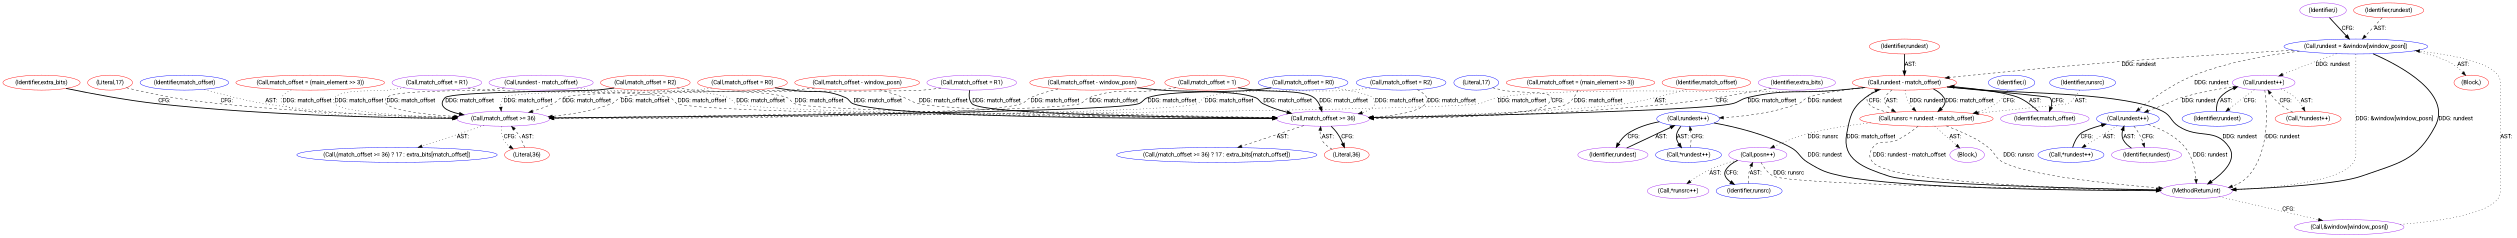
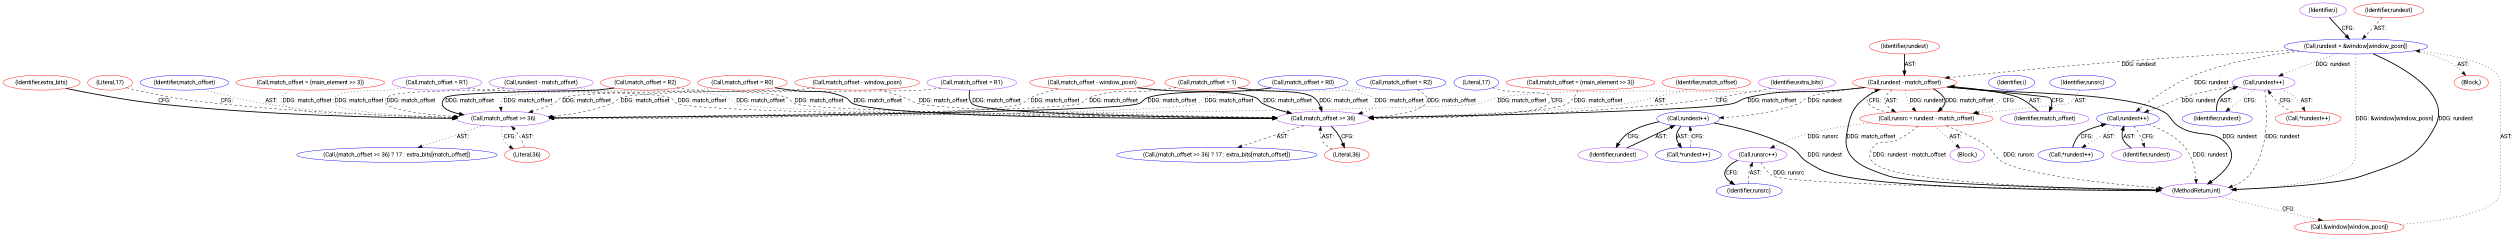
  digraph {
    fontname=Roboto
    node [color=red fontname=Roboto]
    edge [fontname=Roboto style=dashed]
    n1 [color=blue label="(Call,rundest = &window[window_posn])"]
    n2 [color=purple label="(Call,rundest++)"]
    n3 [color=blue label="(Call,rundest++)"]
    n4 [label="(Call,rundest - match_offset)"]
    n5 [color=purple label="(MethodReturn,int)"]
    n6 [label="(Block,)"]
    n7 [label="(Call,*rundest++)"]
    n8 [color=blue label="(Identifier,rundest)"]
    n9 [color=blue label="(Call,*rundest++)"]
    n10 [color=purple label="(Identifier,rundest)"]
    n11 [color=purple label="(Call,match_offset >= 36)"]
    n12 [label="(Call,runsrc = rundest - match_offset)"]
    n13 [color=blue label="(Call,rundest++)"]
    n14 [color=purple label="(Call,match_offset >= 36)"]
    n15 [color=purple label="(Identifier,match_offset)"]
-   n16 [color=purple label="(Call,&window[window_posn])"]
+   n16 [label="(Call,&window[window_posn])"]
    n17 [color=blue label="(Call,(match_offset >= 36) ? 17 : extra_bits[match_offset])"]
    n18 [label="(Literal,36)"]
-   n19 [color=purple label="(Call,posn++)"]
+   n19 [color=purple label="(Call,runsrc++)"]
    n20 [color=purple label="(Block,)"]
    n21 [color=purple label="(Identifier,rundest)"]
    n22 [color=blue label="(Call,*rundest++)"]
    n23 [label="(Literal,36)"]
    n24 [color=blue label="(Call,(match_offset >= 36) ? 17 : extra_bits[match_offset])"]
-   n25 [color=purple label="(Call,*runsrc++)"]
    n26 [color=blue label="(Identifier,runsrc)"]
    n27 [label="(Call,match_offset = (main_element >> 3))"]
    n28 [color=purple label="(Identifier,extra_bits)"]
    n29 [label="(Call,match_offset = R0)"]
    n30 [label="(Call,match_offset = 1)"]
    n31 [label="(Identifier,rundest)"]
    n32 [color=purple label="(Identifier,i)"]
    n33 [label="(Call,match_offset - window_posn)"]
    n34 [color=blue label="(Call,match_offset = R0)"]
    n35 [color=blue label="(Call,match_offset = R2)"]
    n36 [label="(Call,match_offset - window_posn)"]
    n37 [color=purple label="(Call,match_offset = R1)"]
    n38 [label="(Identifier,rundest)"]
    n39 [color=purple label="(Call,rundest - match_offset)"]
    n40 [label="(Call,match_offset = R2)"]
    n41 [color=purple label="(Call,match_offset = R1)"]
    n42 [color=blue label="(Literal,17)"]
    n43 [label="(Identifier,extra_bits)"]
    n44 [label="(Literal,17)"]
    n45 [color=blue label="(Identifier,i)"]
    n46 [label="(Call,match_offset = (main_element >> 3))"]
    n47 [color=blue label="(Identifier,match_offset)"]
    n48 [color=blue label="(Identifier,runsrc)"]
    n49 [label="(Identifier,match_offset)"]
    n1 -> n2 [label="DDG: rundest" style=dotted]
    n1 -> n3 [label="DDG: rundest"]
    n1 -> n4 [label="DDG: rundest"]
    n1 -> n5 [label="DDG: rundest" style=bold]
    n1 -> n5 [label="DDG: &window[window_posn]" style=dotted]
    n1 -> n6 [label="AST: " style=dotted]
    n2 -> n3 [label="DDG: rundest"]
    n2 -> n5 [label="DDG: rundest"]
    n2 -> n7 [label="AST: " style=dotted]
    n2 -> n8 [label="CFG: " style=dotted]
    n3 -> n5 [label="DDG: rundest"]
    n3 -> n9 [label="AST: " style=dotted]
    n3 -> n10 [label="CFG: "]
    n4 -> n5 [label="DDG: match_offset" style=bold]
    n4 -> n5 [label="DDG: rundest" style=bold]
    n4 -> n11 [label="DDG: match_offset" style=bold]
    n4 -> n12 [label="AST: "]
    n4 -> n12 [label="DDG: rundest" style=dotted]
    n4 -> n12 [label="DDG: match_offset" style=bold]
    n4 -> n13 [label="DDG: rundest"]
    n4 -> n14 [label="DDG: match_offset" style=dotted]
    n4 -> n15 [label="CFG: " style=bold]
    n5 -> n16 [label="CFG: " style=dotted]
    n7 -> n2 [label="CFG: "]
    n8 -> n2 [label="AST: " style=bold]
    n9 -> n3 [label="CFG: " style=bold]
    n10 -> n3 [label="AST: " style=bold]
    n11 -> n17 [label="AST: "]
    n11 -> n18 [label="CFG: " style=bold]
    n12 -> n4 [label="CFG: "]
    n12 -> n5 [label="DDG: rundest - match_offset"]
    n12 -> n5 [label="DDG: runsrc"]
    n12 -> n19 [label="DDG: runsrc" style=dotted]
    n12 -> n20 [label="AST: " style=dotted]
    n13 -> n5 [label="DDG: rundest" style=bold]
    n13 -> n21 [label="CFG: " style=bold]
    n13 -> n22 [label="AST: " style=bold]
    n14 -> n23 [label="CFG: " style=dotted]
    n14 -> n24 [label="AST: " style=dotted]
    n15 -> n4 [label="AST: " style=bold]
    n16 -> n1 [label="AST: " style=dotted]
    n18 -> n11 [label="AST: "]
    n19 -> n5 [label="DDG: runsrc"]
-   n19 -> n25 [label="AST: " style=dotted]
    n19 -> n26 [label="CFG: " style=bold]
    n21 -> n13 [label="AST: " style=bold]
    n22 -> n13 [label="CFG: "]
    n23 -> n14 [label="AST: "]
    n26 -> n19 [label="AST: "]
    n27 -> n14 [label="DDG: match_offset" style=dotted]
    n28 -> n11 [label="CFG: "]
    n29 -> n11 [label="DDG: match_offset" style=bold]
    n29 -> n14 [label="DDG: match_offset" style=dotted]
    n30 -> n11 [label="DDG: match_offset" style=bold]
    n30 -> n14 [label="DDG: match_offset"]
    n31 -> n4 [label="AST: " style=bold]
    n32 -> n1 [label="CFG: " style=bold]
    n33 -> n11 [label="DDG: match_offset"]
    n33 -> n14 [label="DDG: match_offset"]
    n34 -> n11 [label="DDG: match_offset" style=dotted]
    n34 -> n14 [label="DDG: match_offset" style=bold]
    n35 -> n11 [label="DDG: match_offset"]
    n35 -> n14 [label="DDG: match_offset" style=dotted]
    n36 -> n11 [label="DDG: match_offset" style=bold]
    n36 -> n14 [label="DDG: match_offset"]
    n37 -> n11 [label="DDG: match_offset"]
    n37 -> n14 [label="DDG: match_offset" style=dotted]
    n38 -> n1 [label="AST: "]
    n39 -> n11 [label="DDG: match_offset" style=dotted]
    n39 -> n14 [label="DDG: match_offset"]
    n40 -> n11 [label="DDG: match_offset"]
    n40 -> n14 [label="DDG: match_offset" style=bold]
    n41 -> n11 [label="DDG: match_offset" style=bold]
    n41 -> n14 [label="DDG: match_offset"]
    n42 -> n11 [label="CFG: "]
    n43 -> n14 [label="CFG: " style=bold]
    n44 -> n14 [label="CFG: "]
    n45 -> n12 [label="CFG: " style=dotted]
    n46 -> n11 [label="DDG: match_offset"]
    n47 -> n14 [label="AST: " style=dotted]
    n48 -> n12 [label="AST: " style=dotted]
    n49 -> n11 [label="AST: " style=dotted]
  }
